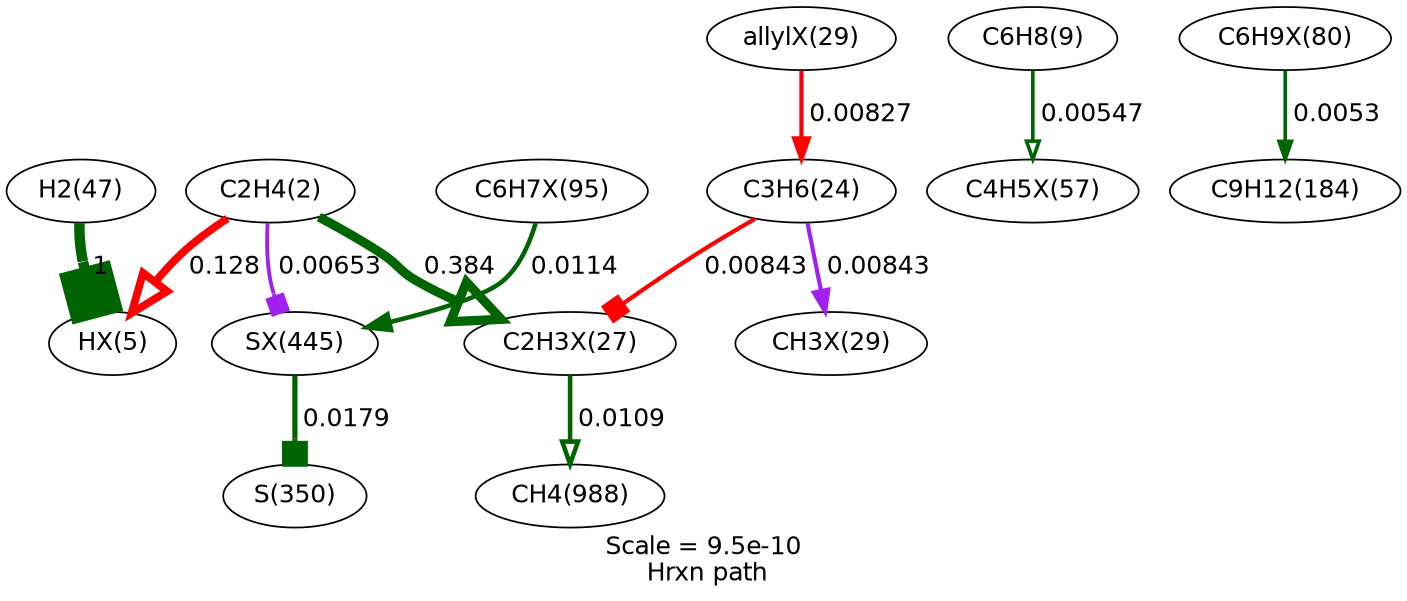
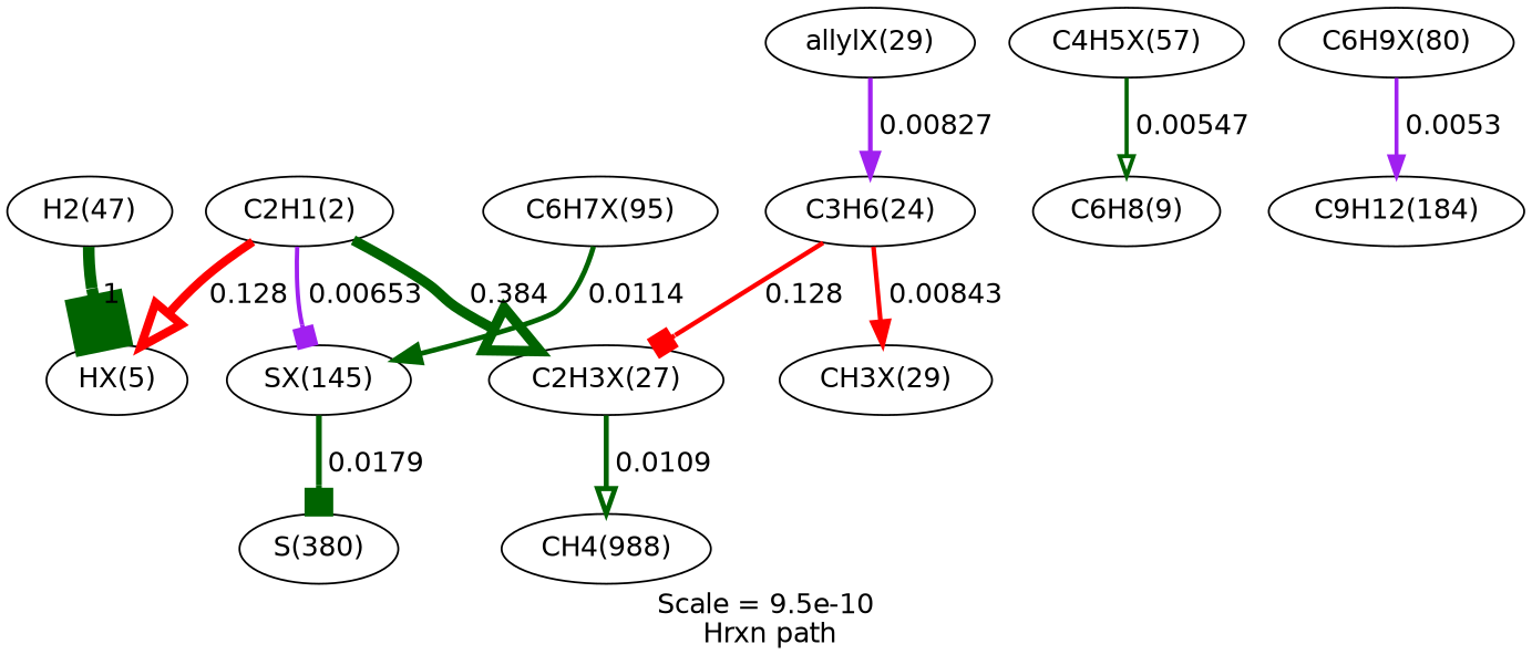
  digraph {
    fontname=Helvetica
    label="Scale = 9.5e-10\l Hrxn path"
    node [fontname=Helvetica]
    edge [arrowhead=onormal arrowsize=1.2 color=darkgreen fontname=Helvetica style="setlinewidth(2.39)"]
-   n1 [label="C2H4(2)"]
+   n1 [label="C2H1(2)"]
    n2 [label="HX(5)"]
    n3 [label="C2H3X(27)"]
-   n4 [label="SX(445)"]
+   n4 [label="SX(145)"]
    n5 [label="CH4(988)"]
-   n6 [label="S(350)"]
+   n6 [label="S(380)"]
    n7 [label="H2(47)"]
    n8 [label="C3H6(24)"]
    n9 [label="CH3X(29)"]
    n10 [label="C4H5X(57)"]
    n11 [label="C6H8(9)"]
    n12 [label="C6H7X(95)"]
    n13 [label="C6H9X(80)"]
    n14 [label="C9H12(184)"]
    n15 [label="allylX(29)"]
    n1 -> n2 [arrowsize=2.22 color=red label=" 0.128" style="setlinewidth(4.45)"]
    n1 -> n3 [arrowsize=2.64 label=" 0.384" style="setlinewidth(5.28)"]
    n1 -> n4 [arrowhead=box arrowsize=1.1 color=purple label=" 0.00653" style="setlinewidth(2.2)"]
    n3 -> n5 [arrowsize=1.29 label=" 0.0109" style="setlinewidth(2.59)"]
    n4 -> n6 [arrowhead=box arrowsize=1.48 label=" 0.0179" style="setlinewidth(2.96)"]
    n7 -> n2 [arrowhead=box arrowsize=3 label=" 1" style="setlinewidth(6)"]
-   n8 -> n3 [arrowhead=box color=red label=" 0.00843"]
-   n8 -> n9 [arrowhead=normal color=purple label=" 0.00843"]
-   n11 -> n10 [arrowsize=1.03 label=" 0.00547" style="setlinewidth(2.07)"]
+   n8 -> n3 [arrowhead=box color=red label=" 0.128"]
+   n8 -> n9 [arrowhead=normal color=red label=" 0.00843"]
+   n10 -> n11 [arrowsize=1.03 label=" 0.00547" style="setlinewidth(2.07)"]
    n12 -> n4 [arrowhead=normal arrowsize=1.31 label=" 0.0114" style="setlinewidth(2.62)"]
-   n13 -> n14 [arrowhead=normal arrowsize=1.02 label=" 0.0053" style="setlinewidth(2.04)"]
-   n15 -> n8 [arrowhead=normal arrowsize=1.19 color=red label=" 0.00827" style="setlinewidth(2.38)"]
+   n13 -> n14 [arrowhead=normal arrowsize=1.02 color=purple label=" 0.0053" style="setlinewidth(2.04)"]
+   n15 -> n8 [arrowhead=normal arrowsize=1.19 color=purple label=" 0.00827" style="setlinewidth(2.38)"]
  }
